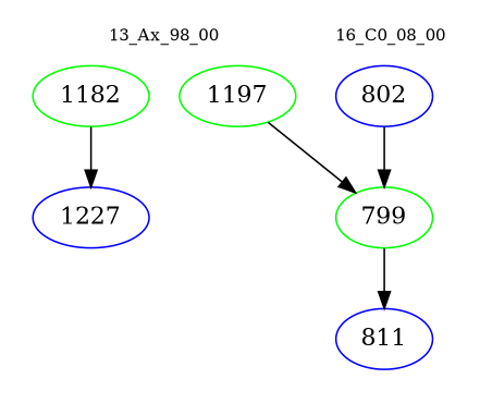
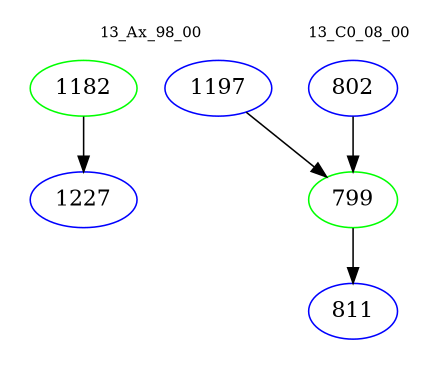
  digraph {
    node [color=blue]
    edge [color=black]
-   n1 [color=green label=1197]
+   n1 [label=1197]
    n2 [color=green label=1182]
    n3 [label=1227]
    n4 [label=802]
    n5 [color=green label=799]
    n6 [label=811]
    subgraph cluster_1 {
      color=white
      fontsize=10
      label="13_Ax_98_00"
      n1
      n2
      n3
    }
    subgraph cluster_2 {
      color=white
      fontsize=10
-     label="16_C0_08_00"
+     label="13_C0_08_00"
      n4
      n5
      n6
    }
    n1 -> n5
    n2 -> n3
    n4 -> n5
    n5 -> n6
  }
